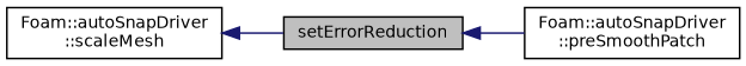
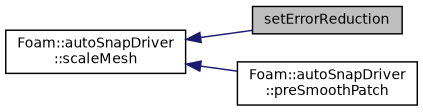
  digraph {
    rankdir=LR
    node [color=black fontname=Helvetica fontsize=10 shape=record]
    edge [color=midnightblue dir=back fontname=Helvetica fontsize=10 labelfontname=Helvetica labelfontsize=10 style=solid]
    n1 [fillcolor=grey75 fontcolor=black height=0.2 label=setErrorReduction style=filled width=0.4]
    n2 [height=0.2 label="Foam::autoSnapDriver\l::preSmoothPatch" width=0.4]
    n3 [height=0.2 label="Foam::autoSnapDriver\l::scaleMesh" width=0.4]
-   n1 -> n2
+   n3 -> n2
    n3 -> n1
  }
